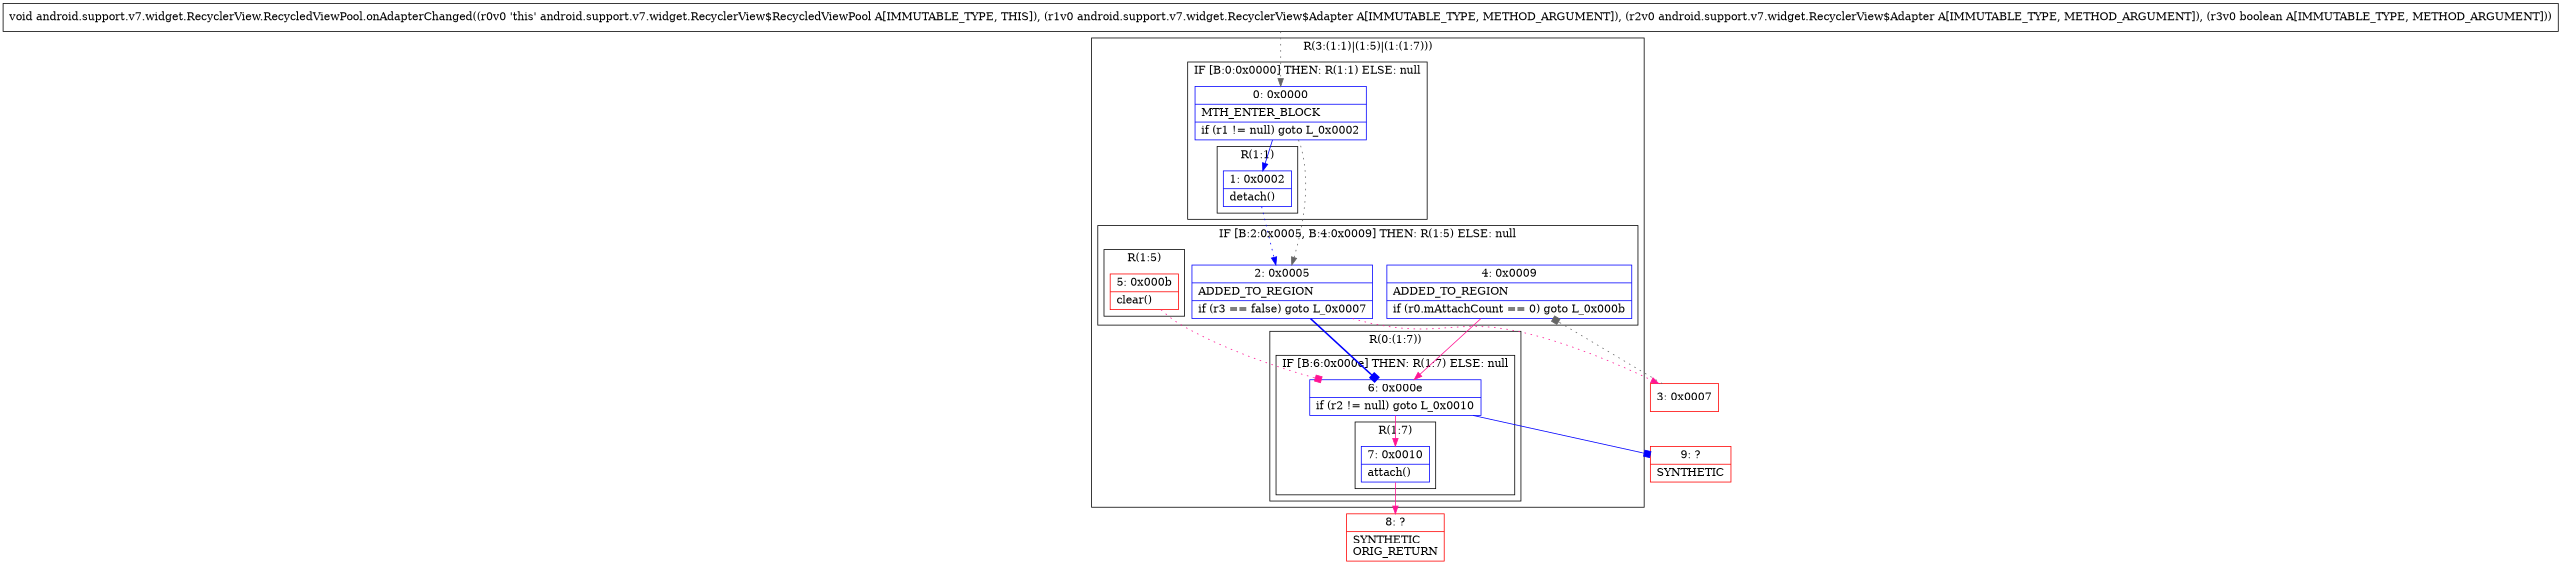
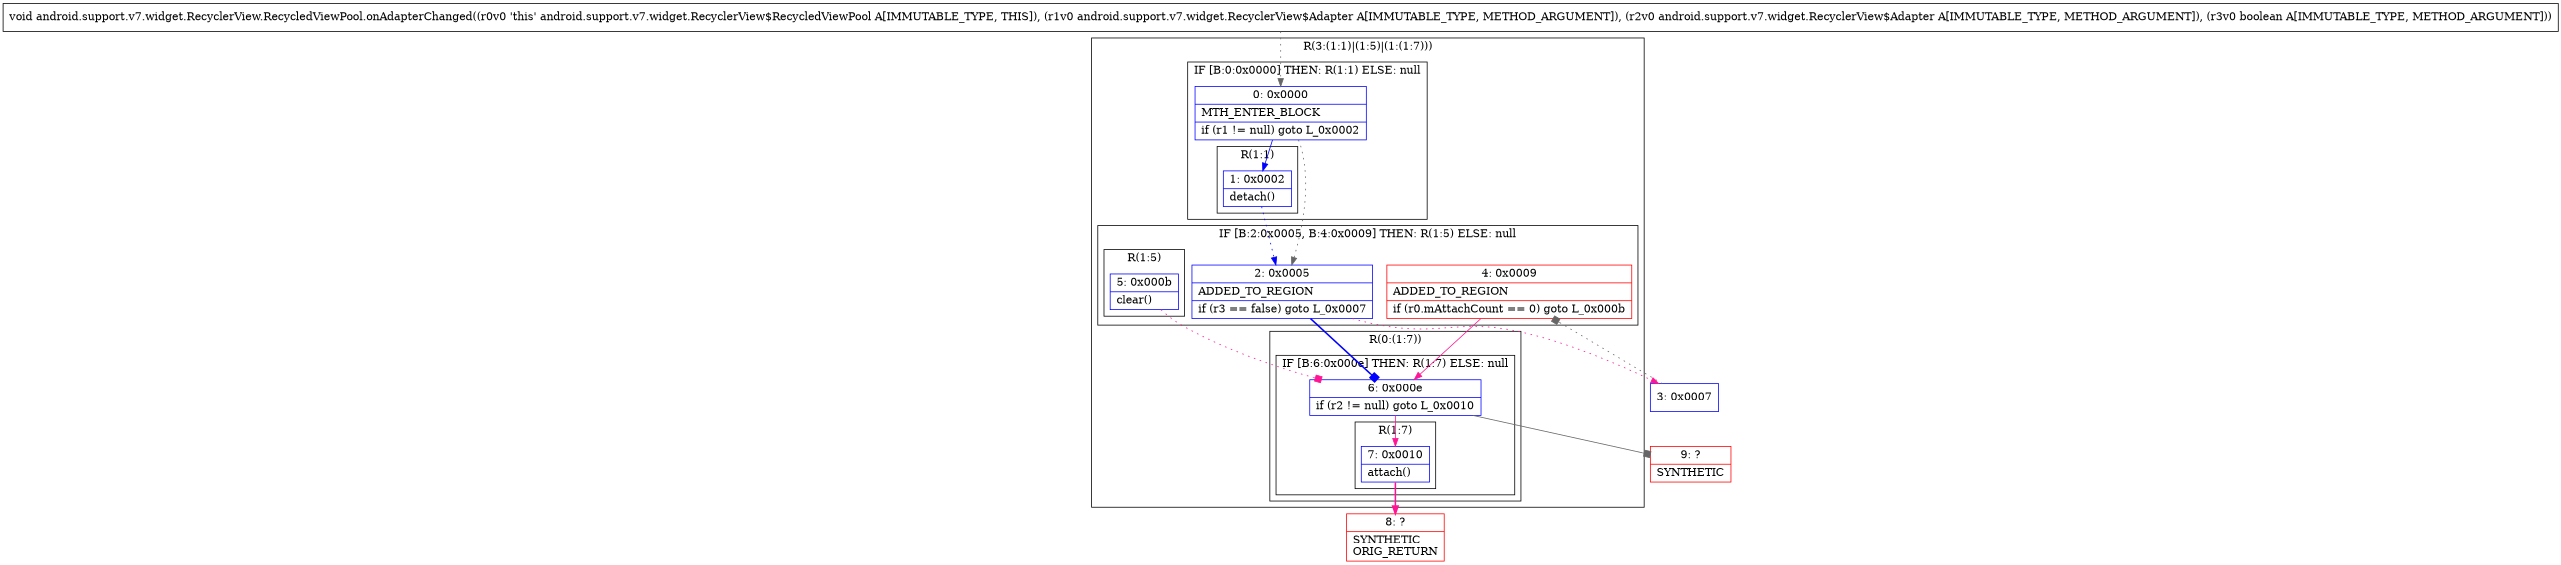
  digraph {
    node [color=blue shape=record]
    edge [arrowhead=normal color=deeppink style=dotted]
    n1 [label="{1\:\ 0x0002|detach()\l}"]
    n2 [label="{0\:\ 0x0000|MTH_ENTER_BLOCK\l|if (r1 != null) goto L_0x0002\l}"]
-   n3 [color=red label="{5\:\ 0x000b|clear()\l}"]
+   n3 [label="{5\:\ 0x000b|clear()\l}"]
    n4 [label="{2\:\ 0x0005|ADDED_TO_REGION\l|if (r3 == false) goto L_0x0007\l}"]
-   n5 [label="{4\:\ 0x0009|ADDED_TO_REGION\l|if (r0.mAttachCount == 0) goto L_0x000b\l}"]
+   n5 [color=red label="{4\:\ 0x0009|ADDED_TO_REGION\l|if (r0.mAttachCount == 0) goto L_0x000b\l}"]
    n6 [label="{7\:\ 0x0010|attach()\l}"]
    n7 [label="{6\:\ 0x000e|if (r2 != null) goto L_0x0010\l}"]
-   n8 [color=red label="{3\:\ 0x0007}"]
+   n8 [label="{3\:\ 0x0007}"]
    n9 [color=red label="{8\:\ ?|SYNTHETIC\lORIG_RETURN\l}"]
    n10 [color=red label="{9\:\ ?|SYNTHETIC\l}"]
    n11 [label="{void android.support.v7.widget.RecyclerView.RecycledViewPool.onAdapterChanged((r0v0 'this' android.support.v7.widget.RecyclerView$RecycledViewPool A[IMMUTABLE_TYPE, THIS]), (r1v0 android.support.v7.widget.RecyclerView$Adapter A[IMMUTABLE_TYPE, METHOD_ARGUMENT]), (r2v0 android.support.v7.widget.RecyclerView$Adapter A[IMMUTABLE_TYPE, METHOD_ARGUMENT]), (r3v0 boolean A[IMMUTABLE_TYPE, METHOD_ARGUMENT])) }" color=""]
    subgraph cluster_1 {
      label="R(3:(1:1)|(1:5)|(1:(1:7)))"
      subgraph cluster_2 {
        label="IF [B:0:0x0000] THEN: R(1:1) ELSE: null"
        n2
        subgraph cluster_3 {
          label="R(1:1)"
          n1
        }
      }
      subgraph cluster_4 {
        label="IF [B:2:0x0005, B:4:0x0009] THEN: R(1:5) ELSE: null"
        n4
        n5
        subgraph cluster_5 {
          label="R(1:5)"
          n3
        }
      }
      subgraph cluster_6 {
        label="R(0:(1:7))"
        subgraph cluster_7 {
          label="IF [B:6:0x000e] THEN: R(1:7) ELSE: null"
          n7
          subgraph cluster_8 {
            label="R(1:7)"
            n6
          }
        }
      }
    }
    n1 -> n4 [color=blue]
    n2 -> n1 [color=blue style=solid]
    n2 -> n4 [color=gray40]
    n3 -> n7 [arrowhead=box]
    n4 -> n7 [arrowhead=box color=blue style=bold]
    n4 -> n8
    n5 -> n7 [style=solid]
-   n6 -> n9 [style=solid]
+   n6 -> n9 [style=bold]
    n7 -> n6 [style=solid]
-   n7 -> n10 [arrowhead=box color=blue style=solid]
+   n7 -> n10 [arrowhead=box color=gray40 style=solid]
    n8 -> n5 [arrowhead=box color=gray40]
    n11 -> n2 [color=gray40]
  }
